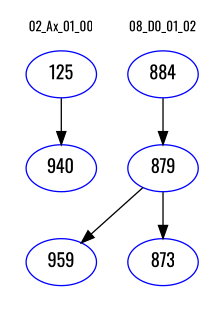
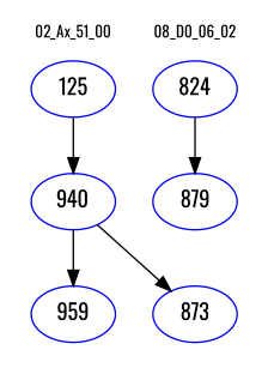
  digraph {
    fontname=Oswald
    node [color=blue fontname=Oswald]
    edge [color=black fontname=Oswald]
    n1 [label=125]
    n2 [label=940]
    n3 [label=959]
-   n4 [label=884]
+   n4 [label=824]
    n5 [label=879]
    n6 [label=873]
    subgraph cluster_1 {
      color=white
      fontsize=10
-     label="02_Ax_01_00"
+     label="02_Ax_51_00"
      n1
      n2
      n3
    }
    subgraph cluster_2 {
      color=white
      fontsize=10
-     label="08_D0_01_02"
+     label="08_D0_06_02"
      n4
      n5
      n6
    }
    n1 -> n2
-   n5 -> n3
+   n2 -> n3
    n4 -> n5
-   n5 -> n6
+   n2 -> n6
  }
